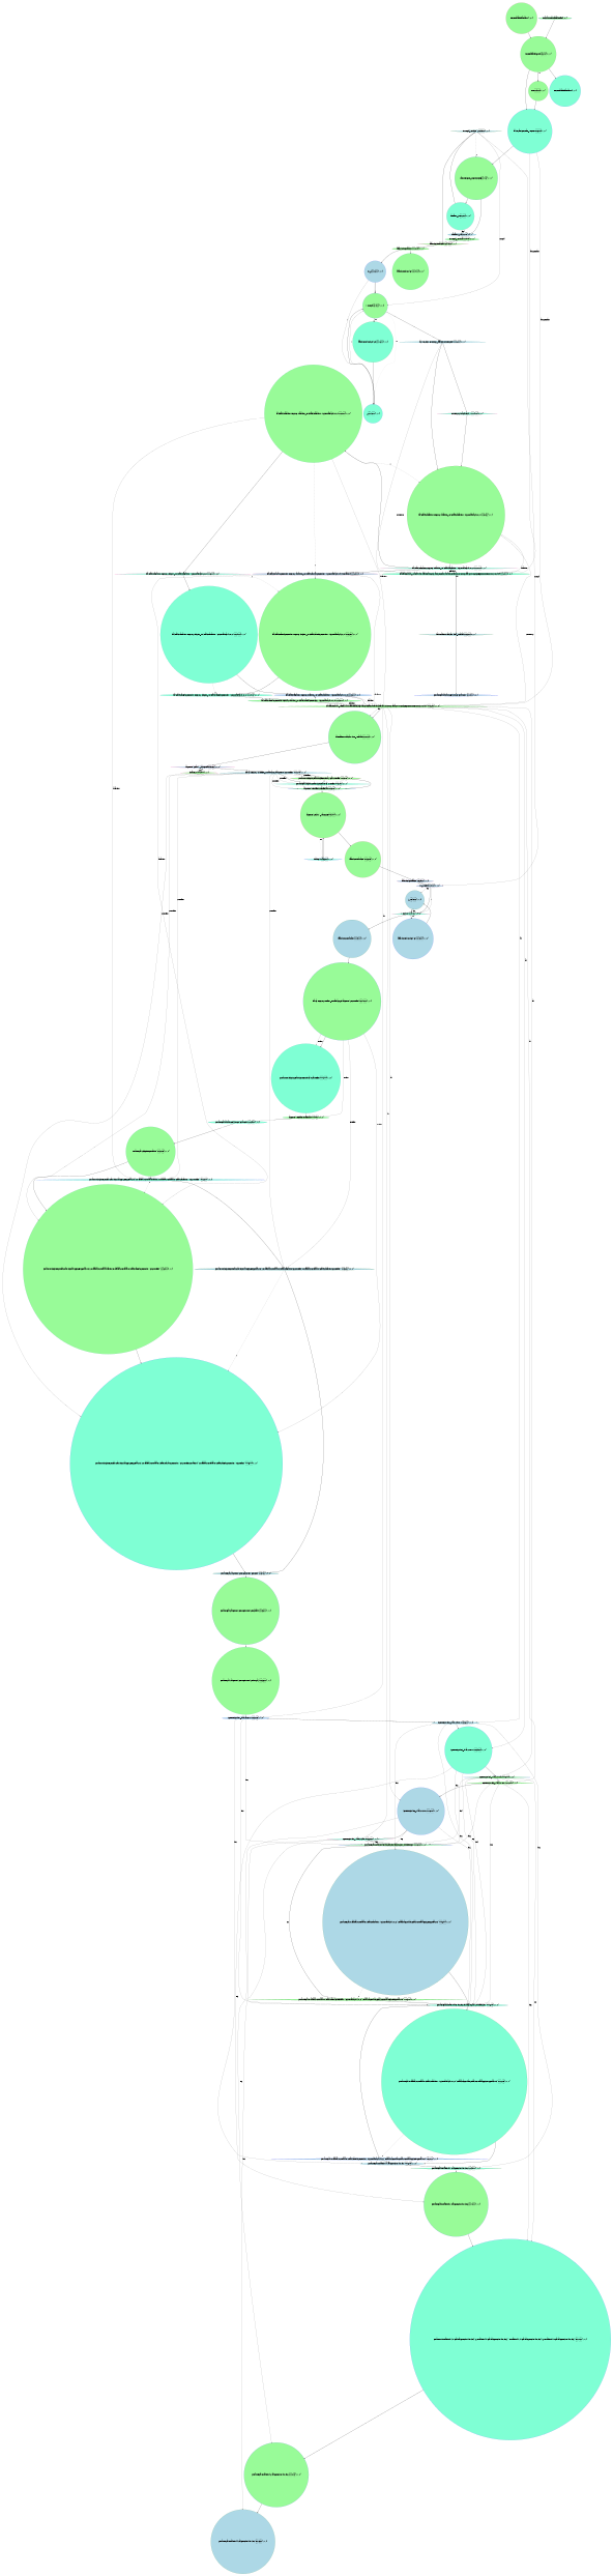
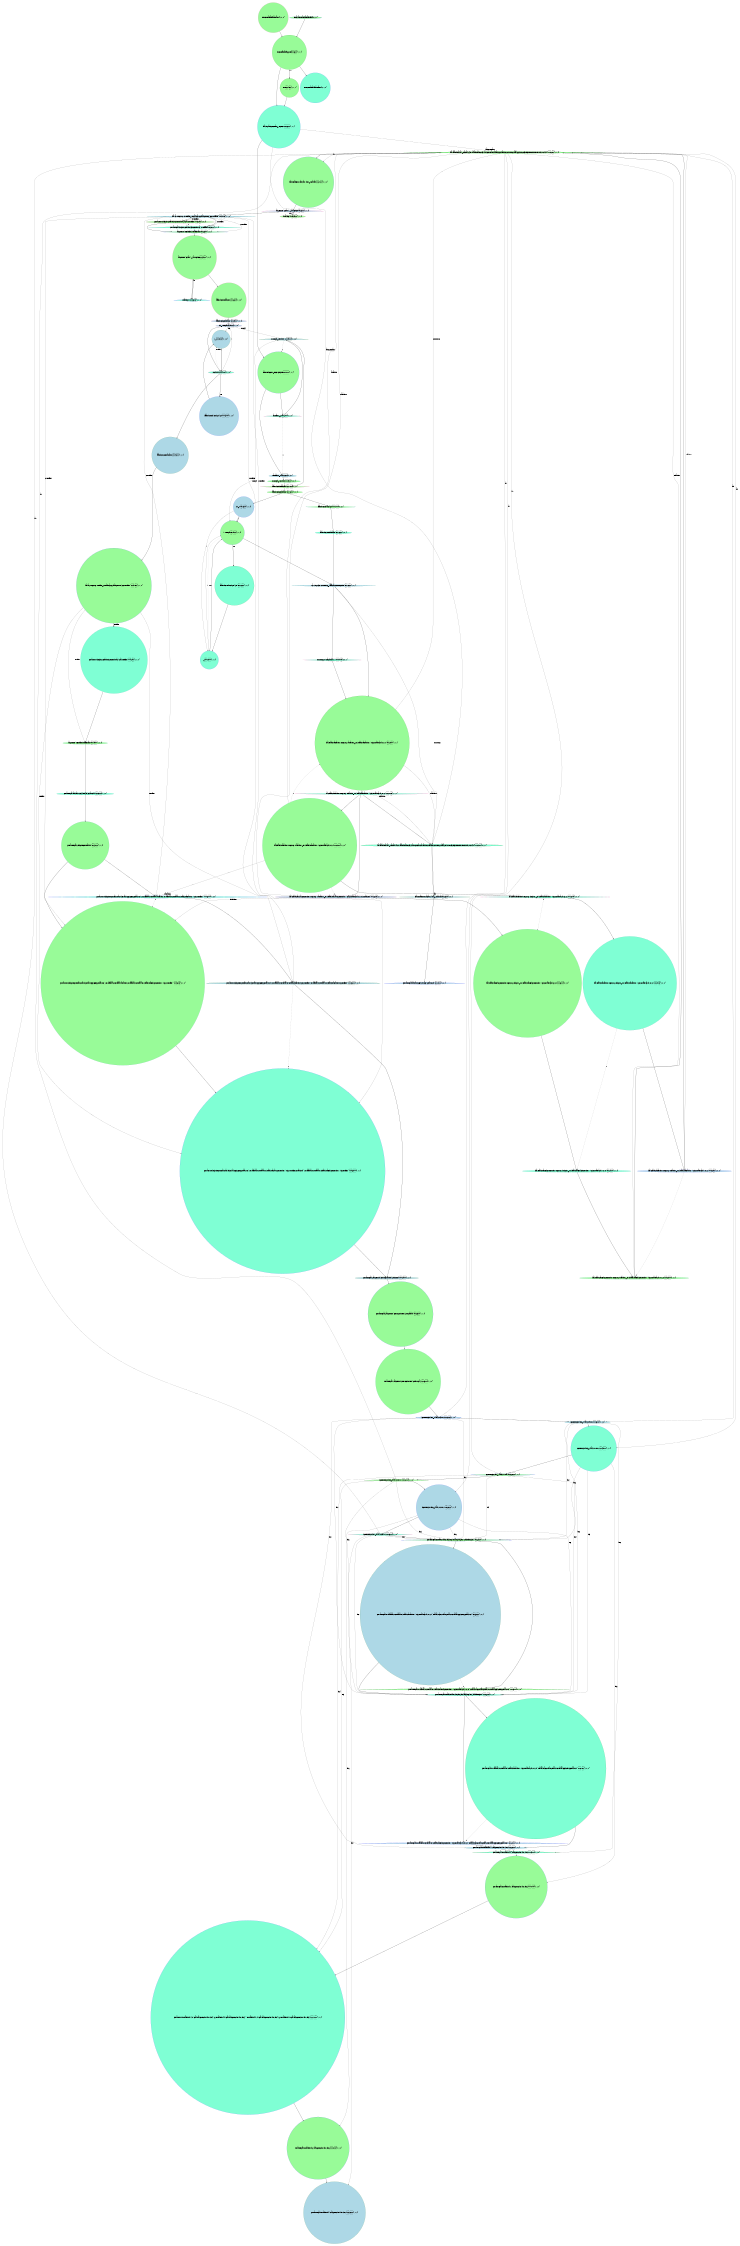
  digraph {
    node [color=blue fillcolor=palegreen shape=circle style=filled]
    edge [arrowhead=vee style=bold]
    n1 [color=darkgreen label="final KafkaIndexTask task = createTask(null,new KafkaIndexTaskIOConfig(0,baseSequenceName,startPartitions,endPartitions,consumerProps,KafkaSupervisorIOConfig.DEFAULT_POLL_TIMEOUT_MILLIS,true,null,null))@@@26@@@['1', '1', '0']" shape=diamond]
    n2 [color=teal fillcolor=lightblue label="SegmentDescriptor desc2 = sd(task,\"2009/P1D\",0)@@@58@@@['1', '1', '0']" shape=ellipse]
    n3 [fillcolor=lightblue label="SegmentDescriptor desc6 = sd(task,\"2012/P1D\",0)@@@62@@@['1', '1', '0']"]
    n4 [fillcolor=aquamarine label="SegmentDescriptor desc3 = sd(task,\"2010/P1D\",0)@@@59@@@['1', '1', '0']"]
    n5 [label="SegmentDescriptor desc4 = sd(task,\"2011/P1D\",0)@@@60@@@['1', '1', '0']" shape=diamond]
    n6 [label="final ListenableFuture<TaskStatus> future = runTask(task)@@@27@@@['1', '1', '0']"]
    n7 [color=darkgreen label="SegmentDescriptor desc5 = sd(task,\"2011/P1D\",1)@@@61@@@['1', '1', '0']" shape=diamond]
    n8 [fillcolor=lightblue label="SegmentDescriptor desc1 = sd(task,\"2008/P1D\",0)@@@57@@@['1', '1', '0']" shape=ellipse]
    n9 [color=deeppink fillcolor=aquamarine label="SegmentDescriptor desc7 = sd(task,\"2013/P1D\",0)@@@63@@@['1', '1', '0']" shape=diamond]
    n10 [color=darkgreen fillcolor=aquamarine label="Assert.assertEquals(ImmutableList.of(\"b\"),readSegmentColumn(\"dim1\",desc2))@@@69@@@['1', '1', '0']" shape=diamond]
    n11 [color=deeppink fillcolor=aquamarine label="Assert.assertEquals(ImmutableSet.of(desc1,desc2,desc3,desc4,desc5,desc6,desc7),publishedDescriptors())@@@66@@@['1', '1', '0']" shape=ellipse]
    n12 [label="Assert.assertEquals(ImmutableSet.of(desc1,desc2,desc3,desc4,desc5,desc6,desc7),publishedDescriptors())@@@64@@@['1', '1', '0']" shape=diamond]
    n13 [label="Assert.assertEquals(ImmutableList.of(\"g\"),readSegmentColumn(\"dim1\",desc6))@@@72@@@['1', '1', '0']"]
    n14 [label="Assert.assertEquals(ImmutableList.of(\"c\"),readSegmentColumn(\"dim1\",desc3))@@@70@@@['1', '1', '0']"]
    n15 [fillcolor=aquamarine label="Assert.assertTrue((ImmutableList.of(\"d\",\"e\").equals(readSegmentColumn(\"dim1\",desc4)) && ImmutableList.of(\"h\").equals(readSegmentColumn(\"dim1\",desc5))) || (ImmutableList.of(\"d\",\"h\").equals(readSegmentColumn(\"dim1\",desc4)) && ImmutableList.of(\"e\").equals(readSegmentColumn(\"dim1\",desc5))))@@@71@@@['1', '1', '0']"]
    n16 [color=deeppink fillcolor=lightblue label="task.getRunner().getStatus() != Status.PAUSED@@@28@@@['1', '1', '0']" shape=diamond]
    n17 [color=teal fillcolor=lightblue label="Assert.assertEquals(ImmutableList.of(\"a\"),readSegmentColumn(\"dim1\",desc1))@@@68@@@['1', '1', '0']" shape=ellipse]
    n18 [color=darkgreen fillcolor=lightblue label="Assert.assertEquals(ImmutableList.of(\"f\"),readSegmentColumn(\"dim1\",desc7))@@@73@@@['1', '1', '0']"]
    n19 [color=darkgreen fillcolor=aquamarine label="Assert.assertEquals(new KafkaDataSourceMetadata(new SeekableStreamPartitions<>(topic,ImmutableMap.of(0,10L,1,2L))),metadataStorageCoordinator.getDataSourceMetadata(DATA_SCHEMA.getDataSource()))@@@67@@@['1', '0', '0']"]
    n20 [fillcolor=lightblue label="Assert.assertEquals(new KafkaDataSourceMetadata(new SeekableStreamEndSequenceNumbers<>(topic,ImmutableMap.of(0,10L,1,2L))),metadataStorageCoordinator.getDataSourceMetadata(DATA_SCHEMA.getDataSource()))@@@67@@@['0', '1', '0']" shape=diamond]
    n21 [color=darkgreen fillcolor=lightblue label="Assert.assertEquals(new KafkaDataSourceMetadata(new SeekableStreamPartitions<>(topic,ImmutableMap.of(0,10L,1,2L))),metadataStorageCoordinator.getDataSourceMetadata(DATA_SCHEMA.getDataSource()))@@@65@@@['1', '0', '0']"]
    n22 [color=darkgreen label="Assert.assertEquals(new KafkaDataSourceMetadata(new SeekableStreamEndSequenceNumbers<>(topic,ImmutableMap.of(0,10L,1,2L))),metadataStorageCoordinator.getDataSourceMetadata(DATA_SCHEMA.getDataSource()))@@@65@@@['0', '1', '0']" shape=diamond]
    n23 [color=deeppink fillcolor=lightblue label="final SeekableStreamStartSequenceNumbers<Integer,Long> startPartitions = new SeekableStreamStartSequenceNumbers<>(topic,ImmutableMap.of(0,0L,1,0L),ImmutableSet.of())@@@22@@@['0', '1', '0']" shape=ellipse]
    n24 [color=teal label="Assert.assertTrue(checkpointRequestsHash.contains(Objects.hash(DATA_SCHEMA.getDataSource(),0,new KafkaDataSourceMetadata(startPartitions),new KafkaDataSourceMetadata(new SeekableStreamEndSequenceNumbers<>(topic,currentOffsets)))))@@@52@@@['0', '1', '0']"]
    n25 [color=teal label="final SeekableStreamEndSequenceNumbers<Integer,Long> checkpoint1 = new SeekableStreamEndSequenceNumbers<>(topic,ImmutableMap.of(0,3L,1,0L))@@@23@@@['0', '1', '0']"]
    n26 [fillcolor=aquamarine label="Assert.assertTrue(checkpointRequestsHash.contains(Objects.hash(DATA_SCHEMA.getDataSource(),0,new KafkaDataSourceMetadata(new SeekableStreamStartSequenceNumbers<>(topic,currentOffsets,ImmutableSet.of())),new KafkaDataSourceMetadata(new SeekableStreamEndSequenceNumbers<>(topic,nextOffsets)))))@@@53@@@['0', '1', '0']"]
    n27 [color=teal fillcolor=aquamarine label="final SeekableStreamEndSequenceNumbers<Integer,Long> checkpoint2 = new SeekableStreamEndSequenceNumbers<>(topic,ImmutableMap.of(0,10L,1,0L))@@@24@@@['0', '1', '0']" shape=ellipse]
-   n28 [color=teal label="kafkaProducer.send(record).get()@@@14@@@['0', '0', '1']"]
+   n28 [color=teal label="kafkaProducer.send(record).get()@@@14@@@['0', '0', '1']" shape=diamond]
+   n29 [color=teal fillcolor=aquamarine label="kafkaProducer.commitTransaction()@@@16@@@['0', '0', '1']" shape=ellipse]
    n30 [color=teal fillcolor=lightblue label="Map<String,Object> consumerProps = kafkaServer.consumerProperties()@@@18@@@['1', '1', '1']" shape=diamond]
    n31 [color=darkgreen fillcolor=lightblue label="Assert.assertEquals(8,task.getRunner().getRowIngestionMeters().getProcessed())@@@54@@@['1', '1', '0']" shape=ellipse]
    n32 [fillcolor=aquamarine label="i++@@@15@@@['1', '1', '0']"]
    n33 [label="i < numToAdd@@@14@@@['1', '1', '0']"]
    n34 [color=darkgreen fillcolor=aquamarine label="kafkaProducer.send(records.get(i)).get()@@@16@@@['1', '1', '0']"]
    n35 [fillcolor=aquamarine label="Assert.assertTrue(checkpointRequestsHash.contains(Objects.hash(DATA_SCHEMA.getDataSource(),0,new KafkaDataSourceMetadata(startPartitions),new KafkaDataSourceMetadata(new SeekableStreamPartitions<>(topic,currentOffsets)))))@@@52@@@['1', '0', '0']" shape=diamond]
    n36 [color=darkgreen fillcolor=lightblue label="Assert.assertTrue(checkpointRequestsHash.contains(Objects.hash(DATA_SCHEMA.getDataSource(),0,new KafkaDataSourceMetadata(new SeekableStreamPartitions(topic,currentOffsets)),new KafkaDataSourceMetadata(new SeekableStreamPartitions(topic,nextOffsets)))))@@@53@@@['1', '0', '0']" shape=ellipse]
    n37 [label="Assert.assertEquals(3,task.getRunner().getRowIngestionMeters().getUnparseable())@@@55@@@['1', '1', '0']"]
    n38 [color=deeppink label="kafkaProducer.initTransactions()@@@11@@@['1', '1', '1']" shape=diamond]
    n39 [color=darkgreen label="kafkaProducer.beginTransaction()@@@12@@@['1', '1', '1']" shape=ellipse]
    n40 [fillcolor=lightblue label="int i = 0@@@13@@@['1', '1', '0']"]
    n41 [color=darkgreen fillcolor=lightblue label="int numToAdd = records.size() - 2@@@9@@@['1', '1', '0']" shape=diamond]
    n42 [color=deeppink fillcolor=lightblue label="int i = numToAdd@@@40@@@['1', '1', '0']" shape=ellipse]
    n43 [label="maxRowsPerSegment = Integer.MAX_VALUE@@@7@@@['1', '1', '1']"]
    n44 [color=darkgreen fillcolor=lightblue label="i++@@@42@@@['1', '1', '0']"]
-   n45 [color=deeppink fillcolor=aquamarine label="i < records.size()@@@41@@@['1', '1', '0']" shape=diamond]
+   n45 [color=deeppink fillcolor=aquamarine label="i < records.size()@@@41@@@['1', '1', '0']" shape=ellipse]
    n46 [color=teal label="int numToAdd = records.size()@@@9@@@['0', '0', '1']" shape=ellipse]
    n47 [color=teal label="task.getRunner().setEndOffsets(nextOffsets,false)@@@49@@@['1', '1', '0']" shape=ellipse]
    n48 [color=teal fillcolor=aquamarine label="Assert.assertEquals(TaskState.SUCCESS,future.get().getStatusCode())@@@50@@@['1', '1', '0']" shape=ellipse]
    n49 [color=teal label="Assert.assertEquals(2,checkpointRequestsHash.size())@@@51@@@['1', '1', '0']"]
    n50 [color=teal label="final SeekableStreamEndSequenceNumbers<Integer,Long> endPartitions = new SeekableStreamEndSequenceNumbers<>(topic,ImmutableMap.of(0,10L,1,2L))@@@25@@@['0', '1', '0']" shape=ellipse]
    n51 [fillcolor=aquamarine label="Thread.sleep(10)@@@35@@@['1', '1', '0']" shape=diamond]
    n52 [color=deeppink label="task.getRunner().getStatus() != Status.PAUSED@@@34@@@['1', '1', '0']"]
    n53 [color=deeppink label="kafkaProducer.initTransactions()@@@38@@@['1', '1', '0']"]
    n54 [fillcolor=lightblue label="kafkaProducer.send(records.get(i)).get()@@@43@@@['1', '1', '0']"]
    n55 [color=darkgreen label="!isIncrementalHandoffSupported@@@3@@@['1', '1', '1']"]
    n56 [fillcolor=aquamarine label="final String baseSequenceName = \"sequence0\"@@@6@@@['1', '1', '1']"]
    n57 [color=darkgreen label="return@@@4@@@['1', '1', '1']"]
    n58 [fillcolor=aquamarine label="testIncrementalHandOffMaxTotalRows['0', '1', '0']"]
    n59 [color=darkgreen fillcolor=aquamarine label="final KafkaIndexTask task = createTask(null,new KafkaIndexTaskIOConfig(0,baseSequenceName,startPartitions,endPartitions,consumerProps,KafkaSupervisorIOConfig.DEFAULT_POLL_TIMEOUT_MILLIS,true,null,null))@@@22@@@['0', '0', '1']" shape=ellipse]
    n60 [color=darkgreen fillcolor=lightblue label="kafkaProducer.commitTransaction()@@@45@@@['1', '1', '0']"]
    n61 [label="final Map<Integer,Long> nextOffsets = ImmutableMap.copyOf(task.getRunner().getCurrentOffsets())@@@47@@@['1', '1', '0']"]
    n62 [color=deeppink label="testIncrementalHandOffMaxTotalRows['1', '0', '0']"]
    n63 [color=teal fillcolor=aquamarine label="Assert.assertTrue(checkpoint2.getPartitionSequenceNumberMap().equals(nextOffsets))@@@48@@@['1', '1', '0']"]
    n64 [color=deeppink fillcolor=lightblue label="kafkaProducer.beginTransaction()@@@39@@@['1', '1', '0']" shape=ellipse]
    n65 [color=darkgreen fillcolor=lightblue label="final ListenableFuture<TaskStatus> future = runTask(task)@@@23@@@['0', '0', '1']" shape=diamond]
    n66 [fillcolor=lightblue label="Assert.assertEquals(TaskState.SUCCESS,future.get().getStatusCode())@@@24@@@['0', '0', '1']" shape=diamond]
    n67 [color=teal fillcolor=lightblue label="final Map<Integer,Long> currentOffsets = ImmutableMap.copyOf(task.getRunner().getCurrentOffsets())@@@31@@@['1', '1', '0']" shape=diamond]
-   n68 [color=deeppink label="Thread.sleep(10)@@@29@@@['1', '1', '0']" shape=diamond]
+   n68 [color=deeppink label="Thread.sleep(10)@@@29@@@['1', '1', '0']" shape=ellipse]
    n69 [label="task.getRunner().setEndOffsets(currentOffsets,false)@@@33@@@['1', '1', '0']" shape=diamond]
    n70 [color=teal fillcolor=aquamarine label="Assert.assertEquals(checkpoint1.getPartitionSequenceNumberMap(),currentOffsets)@@@32@@@['0', '1', '0']" shape=diamond]
    n71 [color=deeppink label="Assert.assertTrue(checkpoint1.getPartitionSequenceNumberMap().equals(currentOffsets))@@@32@@@['1', '0', '0']" shape=ellipse]
    n72 [fillcolor=lightblue label="final SeekableStreamPartitions<Integer,Long> endPartitions = new SeekableStreamPartitions<>(topic,ImmutableMap.of(0,10L,1,2L))@@@25@@@['1', '0', '0']" shape=ellipse]
    n73 [color=teal fillcolor=lightblue label="maxTotalRows = null@@@8@@@['0', '0', '1']" shape=ellipse]
-   n74 [color=deeppink fillcolor=aquamarine label="maxTotalRows = 3L@@@8@@@['1', '1', '0']"]
+   n74 [color=deeppink fillcolor=aquamarine label="maxTotalRows = 3L@@@8@@@['1', '1', '0']" shape=diamond]
    n75 [color=deeppink fillcolor=aquamarine label="final SeekableStreamPartitions<Integer,Long> checkpoint1 = new SeekableStreamPartitions<>(topic,ImmutableMap.of(0,3L,1,0L))@@@23@@@['1', '0', '0']" shape=diamond]
    n76 [color=teal fillcolor=aquamarine label="final SeekableStreamPartitions<Integer,Long> checkpoint2 = new SeekableStreamPartitions<>(topic,ImmutableMap.of(0,10L,1,0L))@@@24@@@['1', '0', '0']"]
    n77 [color=teal label="Assert.assertEquals(1,task.getRunner().getRowIngestionMeters().getThrownAway())@@@56@@@['1', '1', '0']"]
    n78 [label="testCanStartFromLaterThanEarliestOffset['0', '0', '1']" shape=ellipse]
    n79 [color=deeppink fillcolor=aquamarine label="consumerProps.put(\"max.poll.records\",\"1\")@@@19@@@['0', '0', '1']" shape=diamond]
    n80 [color=darkgreen label="final SeekableStreamPartitions<Integer,Long> startPartitions = new SeekableStreamPartitions<>(topic,ImmutableMap.of(0,0L,1,1L))@@@20@@@['1', '1', '1']"]
    n81 [color=deeppink fillcolor=aquamarine label="final SeekableStreamPartitions<Integer,Long> endPartitions = new SeekableStreamPartitions<>(topic,ImmutableMap.of(0,10L,1,2L))@@@21@@@['1', '1', '1']" shape=diamond]
    n82 [color=teal label="final SeekableStreamPartitions<Integer,Long> startPartitions = new SeekableStreamPartitions<>(topic,ImmutableMap.of(0,0L,1,0L))@@@22@@@['1', '0', '0']"]
    n1 -> n2 [label=task style=solid]
    n1 -> n3 [arrowhead=dot label=task style=solid]
    n1 -> n4 [arrowhead=diamond label=task style=solid]
    n1 -> n5 [arrowhead=dot label=task style=solid]
    n1 -> n6 [arrowhead=dot]
    n1 -> n6 [arrowhead=diamond label=task style=solid]
    n1 -> n7 [arrowhead=dot label=task style=solid]
    n1 -> n8 [arrowhead=dot label=task style=solid]
    n1 -> n9 [label=task style=solid]
    n2 -> n4 [arrowhead=dot]
    n2 -> n10 [label=desc2 style=solid]
    n2 -> n11 [arrowhead=diamond label=desc2 style=solid]
    n2 -> n12 [arrowhead=dot label=desc2 style=solid]
    n3 -> n9
    n3 -> n11 [arrowhead=diamond label=desc6 style=solid]
    n3 -> n12 [arrowhead=dot label=desc6 style=solid]
    n3 -> n13 [arrowhead=dot label=desc6 style=solid]
    n4 -> n5 [arrowhead=diamond]
    n4 -> n11 [label=desc3 style=solid]
    n4 -> n12 [arrowhead=diamond label=desc3 style=solid]
    n4 -> n14 [arrowhead=diamond label=desc3 style=solid]
    n5 -> n7
    n5 -> n11 [label=desc4 style=solid]
    n5 -> n12 [arrowhead=diamond label=desc4 style=solid]
    n5 -> n15 [label=desc4 style=solid]
    n6 -> n16 [arrowhead=dot]
    n7 -> n3
    n7 -> n11 [arrowhead=dot label=desc5 style=solid]
    n7 -> n12 [arrowhead=diamond label=desc5 style=solid]
    n7 -> n15 [arrowhead=dot label=desc5 style=solid]
    n8 -> n2
    n8 -> n11 [arrowhead=diamond label=desc1 style=solid]
    n8 -> n12 [arrowhead=diamond label=desc1 style=solid]
    n8 -> n17 [label=desc1 style=solid]
    n9 -> n11 [arrowhead=dot label=desc7 style=solid]
    n9 -> n12 [label=desc7 style=solid]
    n9 -> n12 [arrowhead=dot]
    n9 -> n18 [arrowhead=diamond label=desc7 style=solid]
    n10 -> n14 [arrowhead=dot]
    n11 -> n19 [arrowhead=diamond]
    n11 -> n20
    n12 -> n21 [arrowhead=diamond]
    n12 -> n22 [arrowhead=diamond]
    n13 -> n18
    n14 -> n15 [arrowhead=diamond]
    n15 -> n13 [arrowhead=dot]
    n16 -> n67 [arrowhead=dot]
    n16 -> n68 [label=true style=dotted]
    n16 -> n68 [arrowhead=dot]
    n17 -> n10 [arrowhead=dot]
    n19 -> n17
    n19 -> n20 [arrowhead=dot label=0 style=dashed]
    n20 -> n17
    n21 -> n11 [arrowhead=dot]
    n21 -> n22 [label=0 style=dashed]
    n22 -> n11 [arrowhead=dot]
    n23 -> n1 [arrowhead=dot label=startPartitions style=solid]
    n23 -> n24 [arrowhead=dot label=startPartitions style=solid]
    n23 -> n25
    n24 -> n26
    n25 -> n27 [arrowhead=diamond]
    n26 -> n31 [arrowhead=diamond]
    n27 -> n50
+   n28 -> n29 [arrowhead=diamond]
+   n29 -> n30
    n30 -> n59 [label=consumerProps style=solid]
    n30 -> n79 [arrowhead=diamond]
    n30 -> n80 [arrowhead=dot]
    n31 -> n37 [arrowhead=dot]
    n32 -> n33
    n32 -> n33 [arrowhead=dot label=i style=solid]
    n33 -> n30 [arrowhead=diamond]
    n33 -> n32 [arrowhead=dot label=true style=dotted]
    n33 -> n34
    n33 -> n34 [arrowhead=diamond label=true style=dotted]
    n34 -> n32
    n35 -> n24 [arrowhead=dot label=0 style=dashed]
    n35 -> n36 [arrowhead=diamond]
    n36 -> n26 [label=0 style=dashed]
    n36 -> n31
    n37 -> n77 [arrowhead=diamond]
    n38 -> n39 [arrowhead=dot]
    n39 -> n28
    n39 -> n40
    n40 -> n32 [label=i style=solid]
    n40 -> n33 [arrowhead=diamond]
    n40 -> n33 [arrowhead=dot label=i style=solid]
    n41 -> n33 [arrowhead=dot label=numToAdd style=solid]
    n41 -> n38
-   n41 -> n42 [arrowhead=dot label=numToAdd style=solid]
+   n42 -> n41 [arrowhead=dot label=numToAdd style=solid]
    n41 -> n43 [arrowhead=diamond label=0 style=dashed]
    n42 -> n44 [arrowhead=dot label=desc2 style=solid]
    n42 -> n45
    n42 -> n45 [label=i style=solid]
    n43 -> n73 [arrowhead=dot]
    n43 -> n74
    n44 -> n45 [arrowhead=dot]
    n44 -> n45 [label=i style=solid]
-   n45 -> n44 [arrowhead=dot label=true style=dotted]
+   n45 -> n44 [arrowhead=dot label=nextOffsets style=dotted]
    n45 -> n54 [arrowhead=diamond]
    n45 -> n54 [arrowhead=diamond label=true style=dotted]
    n45 -> n60 [arrowhead=dot]
    n46 -> n38 [arrowhead=dot]
    n47 -> n48 [arrowhead=diamond]
    n48 -> n49
    n49 -> n24 [arrowhead=diamond]
    n49 -> n35 [arrowhead=diamond]
    n50 -> n1 [arrowhead=dot label=endPartitions style=solid]
    n50 -> n1 [arrowhead=diamond]
    n51 -> n52 [arrowhead=dot]
    n52 -> n51 [label=true style=dotted]
    n52 -> n51 [arrowhead=diamond]
    n52 -> n53 [arrowhead=dot]
    n53 -> n64 [arrowhead=dot]
    n54 -> n44 [arrowhead=dot]
    n55 -> n56 [arrowhead=dot]
    n55 -> n57 [arrowhead=diamond]
    n55 -> n57 [arrowhead=dot label=true style=dotted]
    n55 -> n58 [arrowhead=diamond]
    n56 -> n1 [arrowhead=diamond label=baseSequenceName style=solid]
    n56 -> n43
    n56 -> n59 [arrowhead=diamond label=baseSequenceName style=solid]
    n57 -> n56 [arrowhead=dot]
    n59 -> n65 [arrowhead=diamond label=task style=solid]
    n59 -> n65 [arrowhead=diamond]
    n60 -> n61 [arrowhead=diamond]
    n61 -> n26 [arrowhead=diamond label=nextOffsets style=solid]
    n61 -> n36 [arrowhead=dot label=nextOffsets style=solid]
    n61 -> n47 [label=nextOffsets style=solid]
    n61 -> n63
    n61 -> n63 [label=nextOffsets style=solid]
    n62 -> n55
    n63 -> n47 [arrowhead=dot]
    n64 -> n42 [arrowhead=diamond]
    n65 -> n66 [arrowhead=diamond]
    n67 -> n24 [arrowhead=dot label=currentOffsets style=solid]
    n67 -> n26 [label=currentOffsets style=solid]
    n67 -> n35 [arrowhead=diamond label=currentOffsets style=solid]
    n67 -> n36 [arrowhead=diamond label=currentOffsets style=solid]
    n67 -> n69 [arrowhead=diamond label=currentOffsets style=solid]
    n67 -> n70
    n67 -> n70 [arrowhead=dot label=currentOffsets style=solid]
    n67 -> n71 [label=currentOffsets style=solid]
    n67 -> n71 [arrowhead=dot]
    n68 -> n16
    n69 -> n52 [arrowhead=dot]
    n70 -> n69
    n71 -> n69 [arrowhead=diamond]
    n71 -> n70 [label=0 style=dashed]
    n72 -> n1 [arrowhead=diamond]
    n72 -> n1 [label=endPartitions style=solid]
    n72 -> n50 [label=0 style=dashed]
    n73 -> n46
    n74 -> n41 [arrowhead=dot]
-   n74 -> n73 [label=desc4 style=dashed]
+   n74 -> n73 [label=0 style=dashed]
    n75 -> n25 [arrowhead=diamond label=0 style=dashed]
    n75 -> n76
    n76 -> n27 [arrowhead=diamond label=0 style=dashed]
    n76 -> n72
    n77 -> n8
    n78 -> n55 [arrowhead=diamond]
    n79 -> n80 [arrowhead=diamond]
    n80 -> n1 [arrowhead=dot label=consumerProps style=solid]
    n80 -> n59 [label=startPartitions style=solid]
    n80 -> n81 [arrowhead=diamond]
    n81 -> n23
    n81 -> n59 [arrowhead=dot label=endPartitions style=solid]
    n81 -> n59 [arrowhead=dot]
    n81 -> n82 [arrowhead=diamond]
    n82 -> n1 [arrowhead=diamond label=startPartitions style=solid]
    n82 -> n23 [arrowhead=diamond label=0 style=dashed]
    n82 -> n35 [arrowhead=dot label=startPartitions style=solid]
    n82 -> n75
    n82 -> n80 [arrowhead=diamond label=0 style=dashed]
  }
